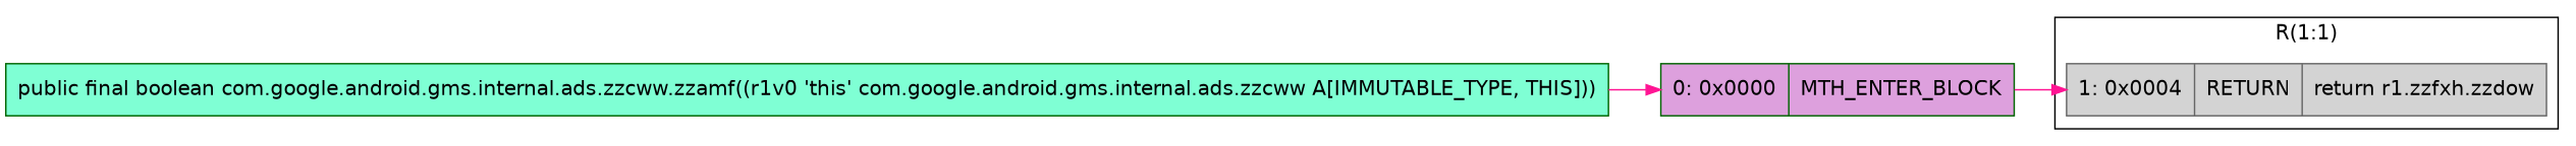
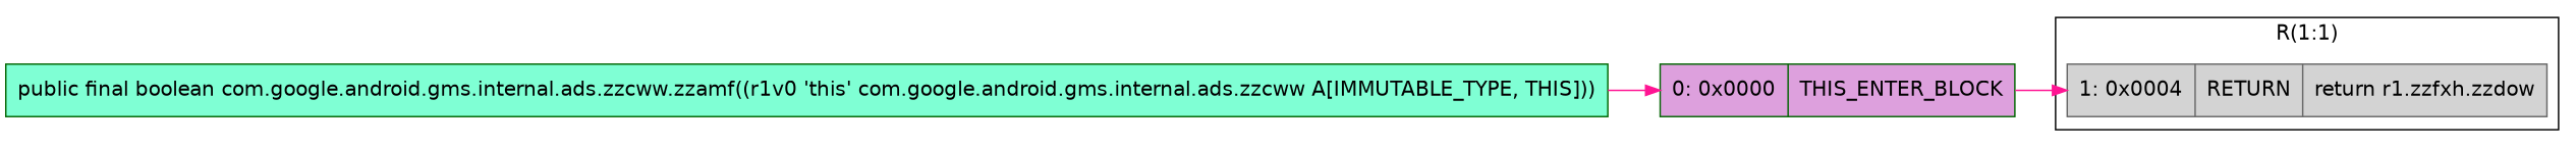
  digraph {
    rankdir=LR
    fontname="DejaVu Sans"
    node [color=darkgreen shape=record style=filled fontname="DejaVu Sans"]
    edge [color=deeppink fontname="DejaVu Sans"]
    n1 [color=gray40 label="{1\:\ 0x0004|RETURN\l|return r1.zzfxh.zzdow\l}" fillcolor=lightgrey]
-   n2 [label="{0\:\ 0x0000|MTH_ENTER_BLOCK\l}" fillcolor=plum]
+   n2 [label="{0\:\ 0x0000|THIS_ENTER_BLOCK\l}" fillcolor=plum]
    n3 [label="{public final boolean com.google.android.gms.internal.ads.zzcww.zzamf((r1v0 'this' com.google.android.gms.internal.ads.zzcww A[IMMUTABLE_TYPE, THIS])) }" fillcolor=aquamarine]
    subgraph cluster_1 {
      label="R(1:1)"
      n1
    }
    n2 -> n1
    n3 -> n2
  }
